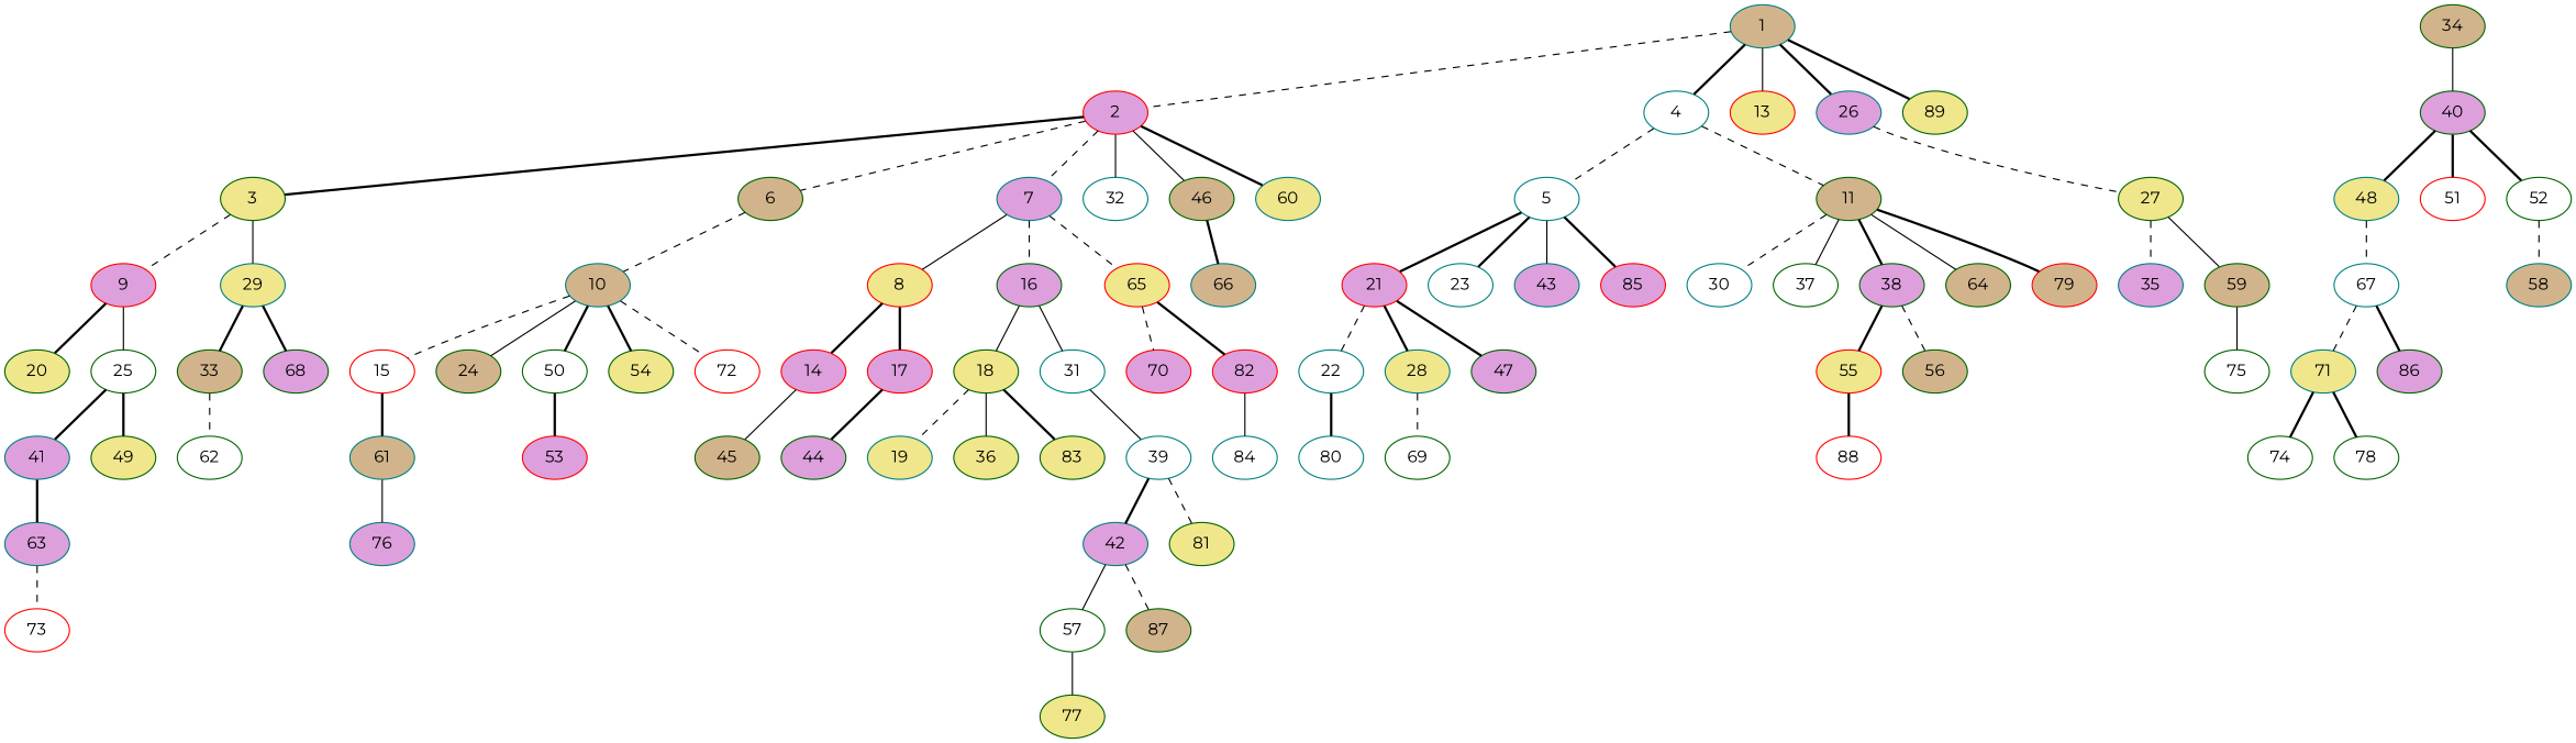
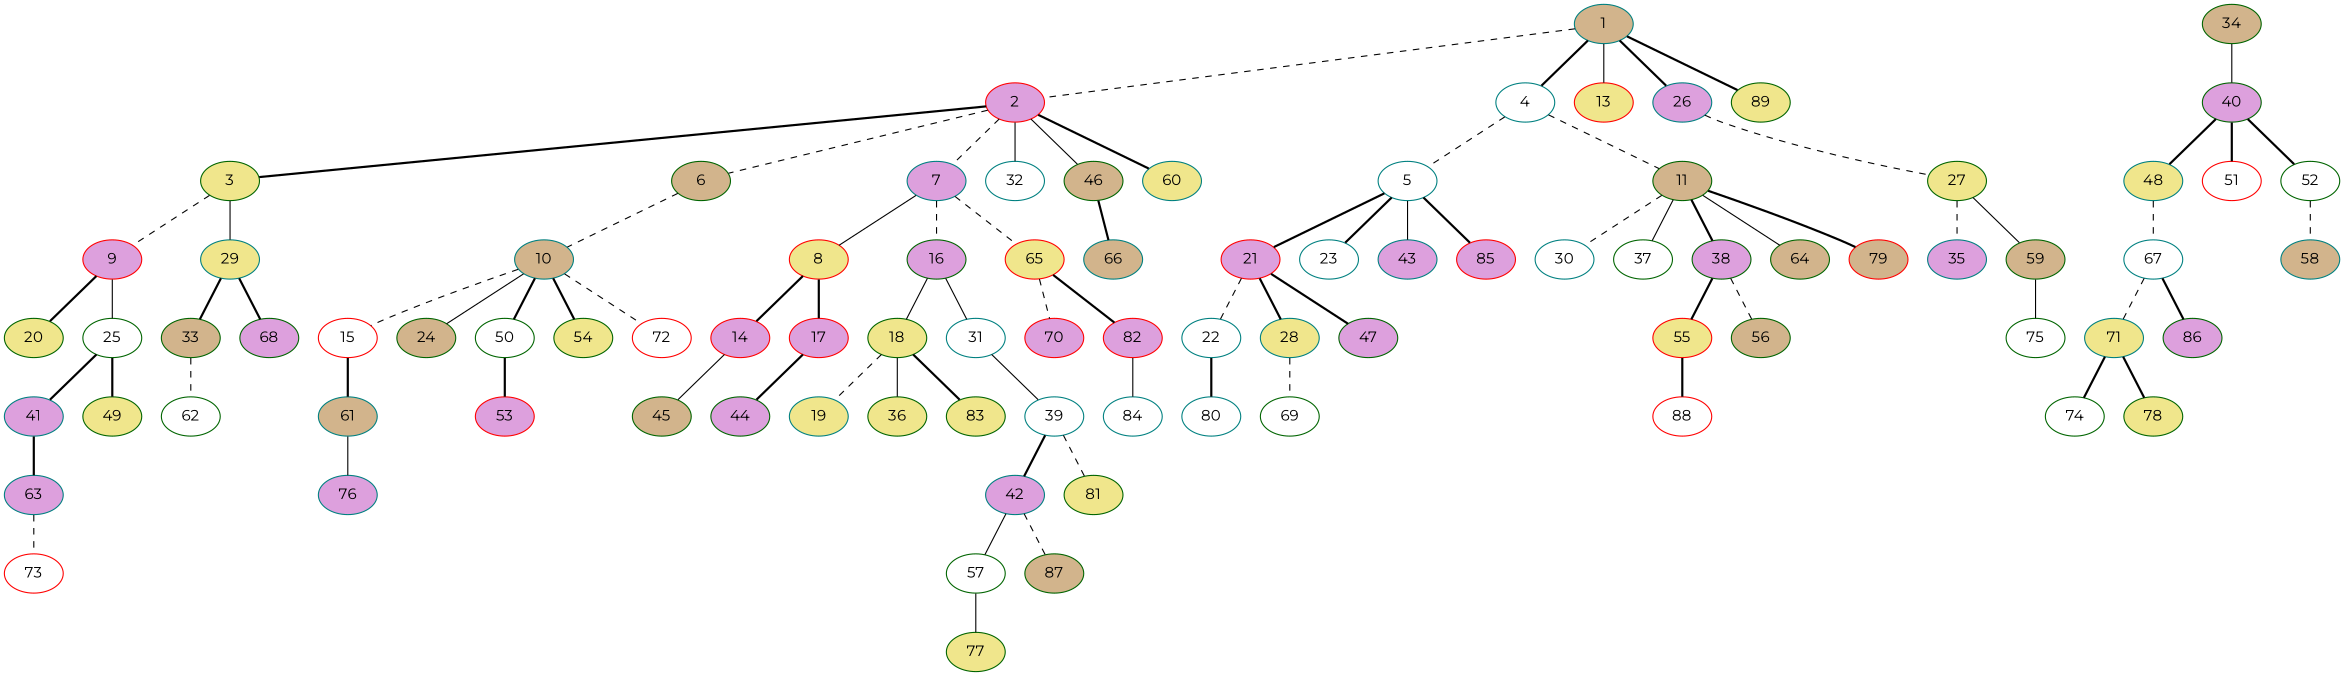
  graph {
    fontname=Montserrat
    node [color=darkgreen fillcolor=white fontname=Montserrat style=filled]
    edge [fontname=Montserrat style=bold]
    1 [color=teal fillcolor=tan]
    2 [color=red fillcolor=plum]
    4 [color=teal]
    13 [color=red fillcolor=khaki]
    26 [color=teal fillcolor=plum]
    89 [fillcolor=khaki]
    3 [fillcolor=khaki]
    6 [fillcolor=tan]
    7 [color=teal fillcolor=plum]
    32 [color=teal]
    46 [fillcolor=tan]
    60 [color=teal fillcolor=khaki]
    5 [color=teal]
    11 [fillcolor=tan]
    27 [fillcolor=khaki]
    9 [color=red fillcolor=plum]
    29 [color=teal fillcolor=khaki]
    10 [color=teal fillcolor=tan]
    8 [color=red fillcolor=khaki]
    16 [fillcolor=plum]
    65 [color=red fillcolor=khaki]
    66 [color=teal fillcolor=tan]
    20 [fillcolor=khaki]
    25
    33 [fillcolor=tan]
    68 [fillcolor=plum]
    21 [color=red fillcolor=plum]
    23 [color=teal]
    43 [color=teal fillcolor=plum]
    85 [color=red fillcolor=plum]
    30 [color=teal]
    37
    38 [fillcolor=plum]
    64 [fillcolor=tan]
    79 [color=red fillcolor=tan]
    22 [color=teal]
    28 [color=teal fillcolor=khaki]
    47 [fillcolor=plum]
    15 [color=red]
    24 [fillcolor=tan]
    50
    54 [fillcolor=khaki]
    72 [color=red]
    14 [color=red fillcolor=plum]
    17 [color=red fillcolor=plum]
    18 [fillcolor=khaki]
    31 [color=teal]
    70 [color=red fillcolor=plum]
    82 [color=red fillcolor=plum]
    45 [fillcolor=tan]
    44 [fillcolor=plum]
    41 [color=teal fillcolor=plum]
    49 [fillcolor=khaki]
    61 [color=teal fillcolor=tan]
    53 [color=red fillcolor=plum]
    55 [color=red fillcolor=khaki]
    56 [fillcolor=tan]
    34 [fillcolor=tan]
    40 [fillcolor=plum]
    76 [color=teal fillcolor=plum]
    19 [color=teal fillcolor=khaki]
    36 [fillcolor=khaki]
    83 [fillcolor=khaki]
    39 [color=teal]
    80 [color=teal]
    69
    63 [color=teal fillcolor=plum]
    35 [color=teal fillcolor=plum]
    59 [fillcolor=tan]
    75
    62
    42 [color=teal fillcolor=plum]
    81 [fillcolor=khaki]
    48 [color=teal fillcolor=khaki]
    51 [color=red]
    52
    88 [color=red]
    57
    87 [fillcolor=tan]
    67 [color=teal]
    58 [color=teal fillcolor=tan]
    73 [color=red]
    77 [fillcolor=khaki]
    71 [color=teal fillcolor=khaki]
    86 [fillcolor=plum]
    84 [color=teal]
    74
-   78
+   78 [fillcolor=khaki]
    1 -- 2 [style=dashed]
    1 -- 4
    1 -- 13 [style=solid]
    1 -- 26
    1 -- 89
    2 -- 3
    2 -- 6 [style=dashed]
    2 -- 7 [style=dashed]
    2 -- 32 [style=solid]
    2 -- 46 [style=solid]
    2 -- 60
    4 -- 5 [style=dashed]
    4 -- 11 [style=dashed]
    26 -- 27 [style=dashed]
    3 -- 9 [style=dashed]
    3 -- 29 [style=solid]
    6 -- 10 [style=dashed]
    7 -- 8 [style=solid]
    7 -- 16 [style=dashed]
    7 -- 65 [style=dashed]
    46 -- 66
    5 -- 21
    5 -- 23
    5 -- 43 [style=solid]
    5 -- 85
    11 -- 30 [style=dashed]
    11 -- 37 [style=solid]
    11 -- 38
    11 -- 64 [style=solid]
    11 -- 79
    27 -- 35 [style=dashed]
    27 -- 59 [style=solid]
    9 -- 20
    9 -- 25 [style=solid]
    29 -- 33
    29 -- 68
    10 -- 15 [style=dashed]
    10 -- 24 [style=solid]
    10 -- 50
    10 -- 54
    10 -- 72 [style=dashed]
    8 -- 14
    8 -- 17
    16 -- 18 [style=solid]
    16 -- 31 [style=solid]
    65 -- 70 [style=dashed]
    65 -- 82
    25 -- 41
    25 -- 49
    33 -- 62 [style=dashed]
    21 -- 22 [style=dashed]
    21 -- 28
    21 -- 47
    38 -- 55
    38 -- 56 [style=dashed]
    22 -- 80
    28 -- 69 [style=dashed]
    15 -- 61
    50 -- 53
    14 -- 45 [style=solid]
    17 -- 44
    18 -- 19 [style=dashed]
    18 -- 36 [style=solid]
    18 -- 83
    31 -- 39 [style=solid]
    82 -- 84 [style=solid]
    41 -- 63
    61 -- 76 [style=solid]
    55 -- 88
    34 -- 40 [style=solid]
    40 -- 48
    40 -- 51
    40 -- 52
    39 -- 42
    39 -- 81 [style=dashed]
    63 -- 73 [style=dashed]
    59 -- 75 [style=solid]
    42 -- 57 [style=solid]
    42 -- 87 [style=dashed]
    48 -- 67 [style=dashed]
    52 -- 58 [style=dashed]
    57 -- 77 [style=solid]
    67 -- 71 [style=dashed]
    67 -- 86
    71 -- 74
    71 -- 78
  }
